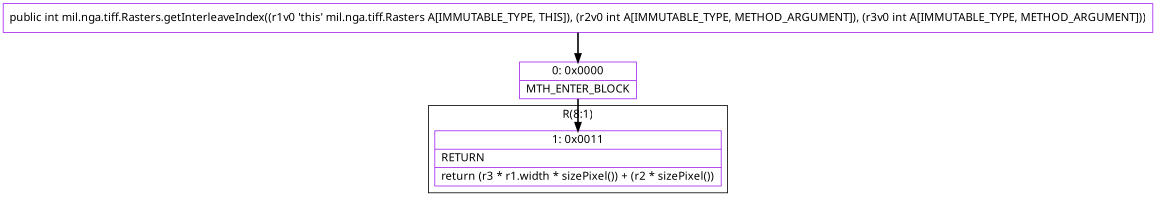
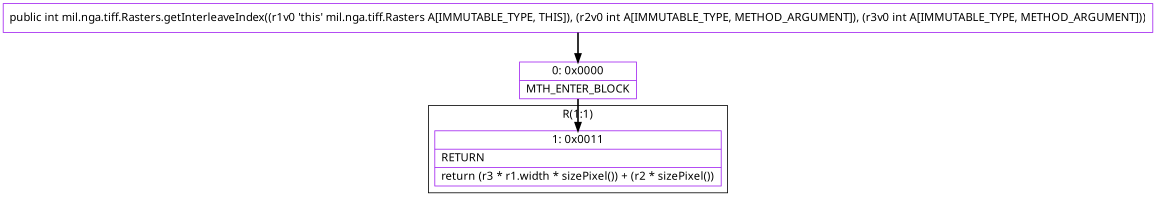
  digraph {
    fontname="Noto Sans"
    node [color=purple shape=record fontname="Noto Sans"]
    edge [style=bold fontname="Noto Sans"]
    n1 [label="{1\:\ 0x0011|RETURN\l|return (r3 * r1.width * sizePixel()) + (r2 * sizePixel())\l}"]
    n2 [label="{0\:\ 0x0000|MTH_ENTER_BLOCK\l}"]
    n3 [label="{public int mil.nga.tiff.Rasters.getInterleaveIndex((r1v0 'this' mil.nga.tiff.Rasters A[IMMUTABLE_TYPE, THIS]), (r2v0 int A[IMMUTABLE_TYPE, METHOD_ARGUMENT]), (r3v0 int A[IMMUTABLE_TYPE, METHOD_ARGUMENT])) }"]
    subgraph cluster_1 {
-     label="R(8:1)"
+     label="R(1:1)"
      n1
    }
    n2 -> n1
    n3 -> n2
  }
